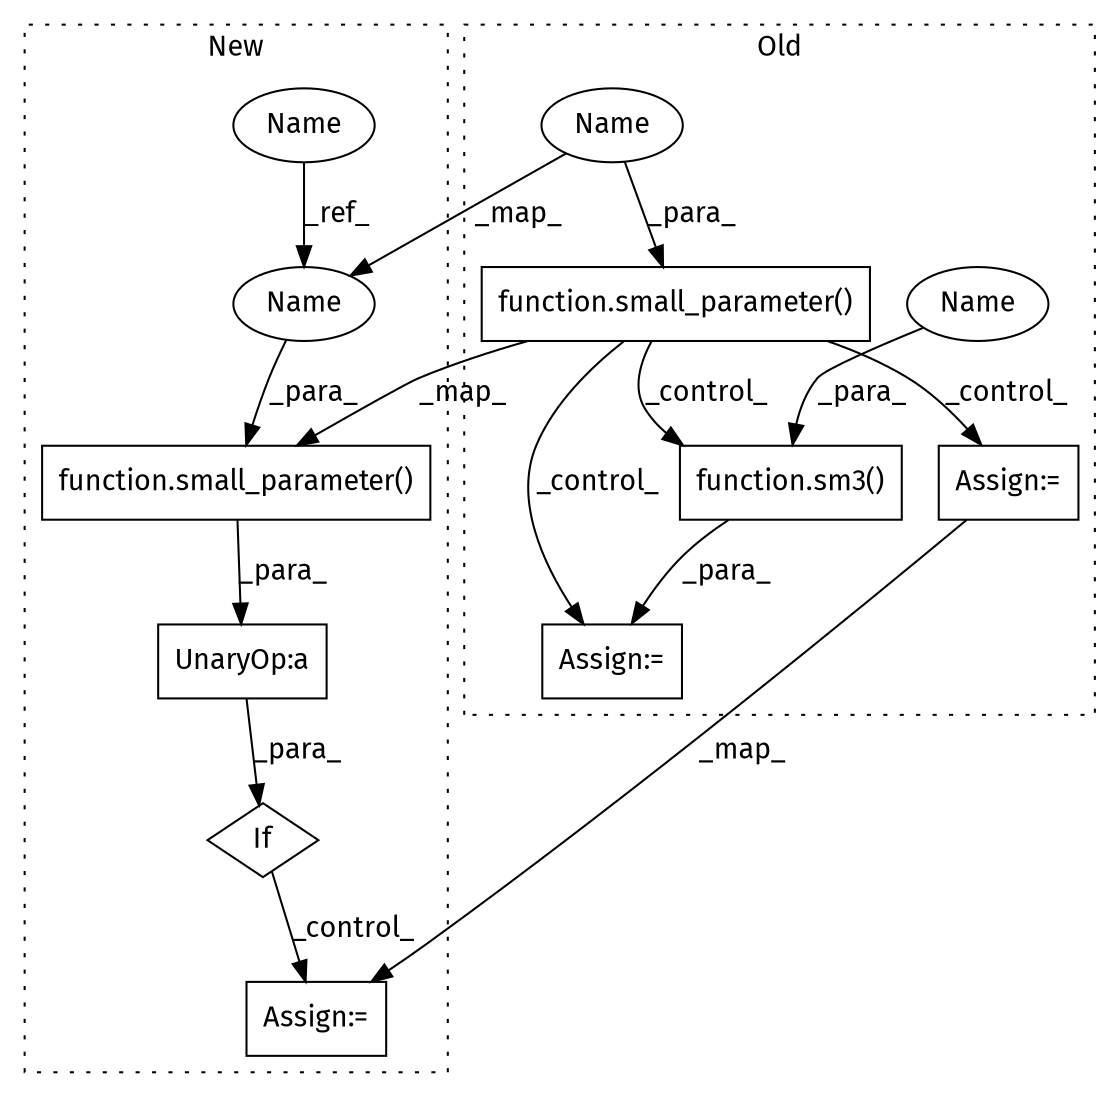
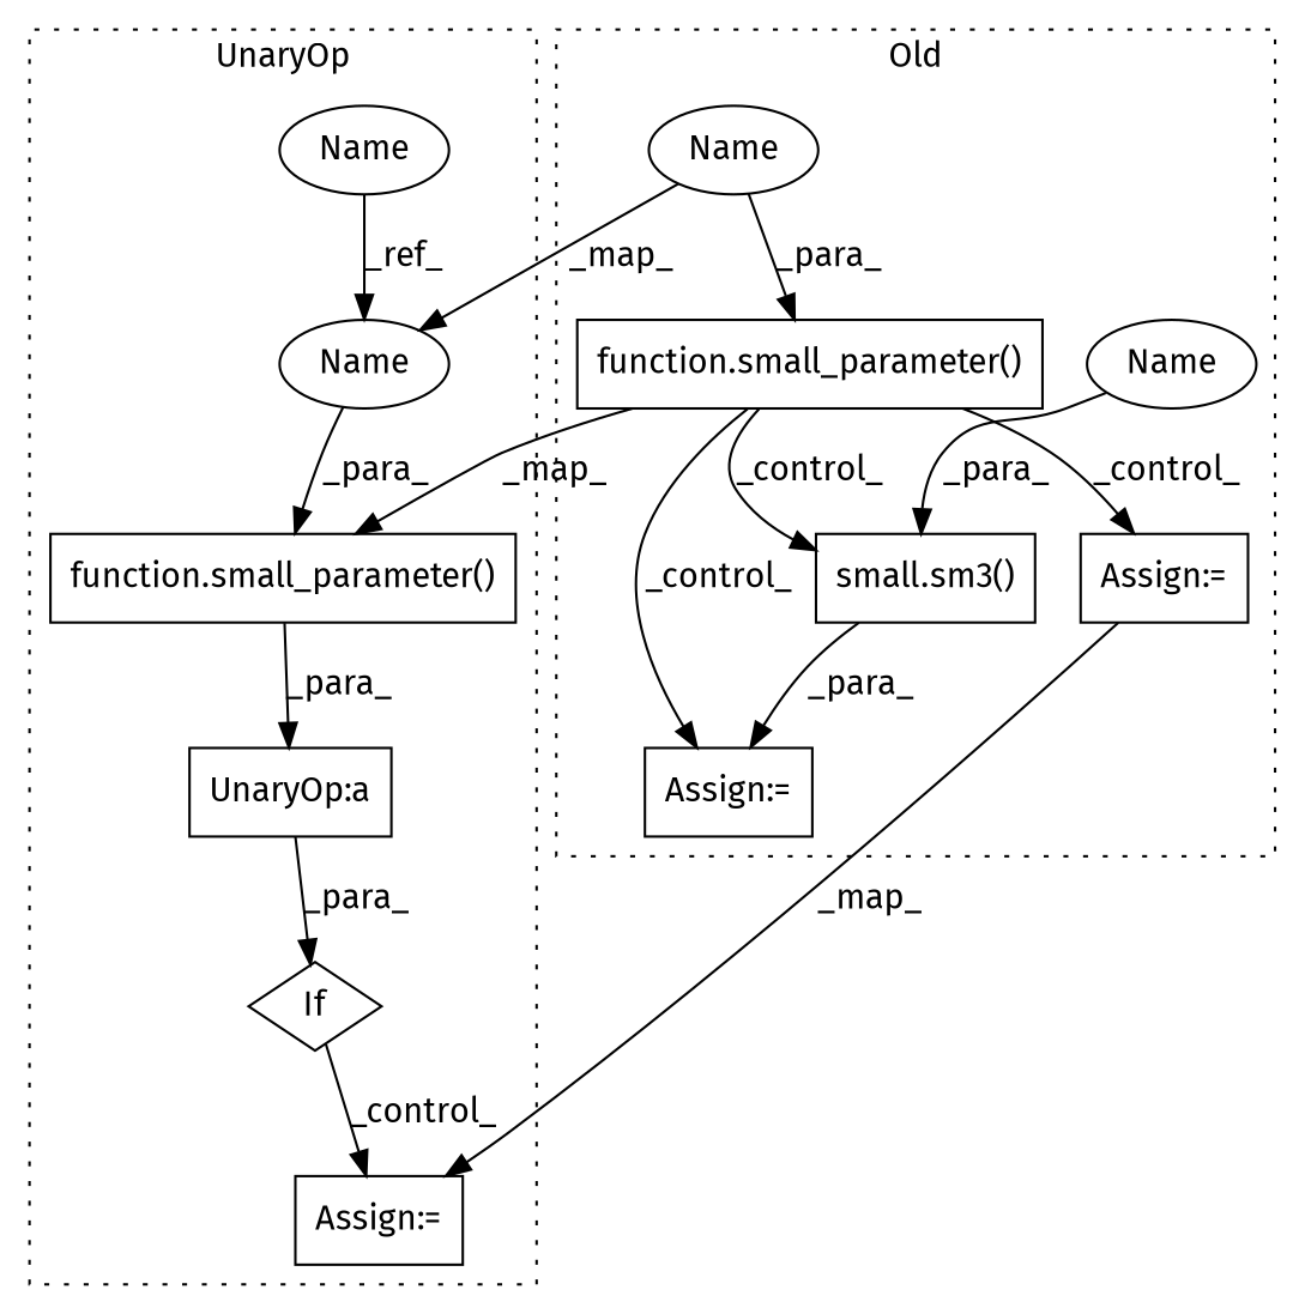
  digraph {
    fontname="Fira Sans"
    node [a=87 fontname="Fira Sans" l=3 shape=box]
    edge [fontname="Fira Sans"]
    n1 [a=75 l="16,1" label="function.small_parameter()" s="5649,5681"]
    n2 [a=68 label="Assign:=" s=6078]
-   n3 [a=75 l="4,1" label="function.sm3()" s="5855,5886"]
+   n3 [a=75 l="4,1" label="small.sm3()" s="5855,5886"]
    n4 [a=68 label="Assign:=" s=5846]
    n5 [l=10 label=Name s=5870 shape=ellipse]
    n6 [l=10 label=Name s=5665 shape=ellipse]
    n7 [a=75 l="16,1" label="function.small_parameter()" s="5695,5727"]
    n8 [a=68 label="Assign:=" s=5807]
    n9 [a=96 label=If s=5688 shape=diamond]
    n10 [a=61 l=37 label="UnaryOp:a" s=5691]
    n11 [l=10 label=Name s=5293 shape=ellipse]
    n12 [l=10 label=Name s=5711 shape=ellipse]
    subgraph cluster_1 {
      label=Old
      style=dotted
      n1
      n2
      n3
      n4
      n5
      n6
    }
    subgraph cluster_2 {
-     label=New
+     label=UnaryOp
      style=dotted
      n7
      n8
      n9
      n10
      n11
      n12
    }
    n1 -> n2 [label=_control_]
    n1 -> n3 [label=_control_]
    n1 -> n4 [label=_control_]
    n1 -> n7 [label=_map_]
    n2 -> n8 [label=_map_]
    n3 -> n4 [label=_para_]
    n5 -> n3 [label=_para_]
    n6 -> n1 [label=_para_]
    n6 -> n12 [label=_map_]
    n7 -> n10 [label=_para_]
    n9 -> n8 [label=_control_]
    n10 -> n9 [label=_para_]
    n11 -> n12 [label=_ref_]
    n12 -> n7 [label=_para_]
  }
